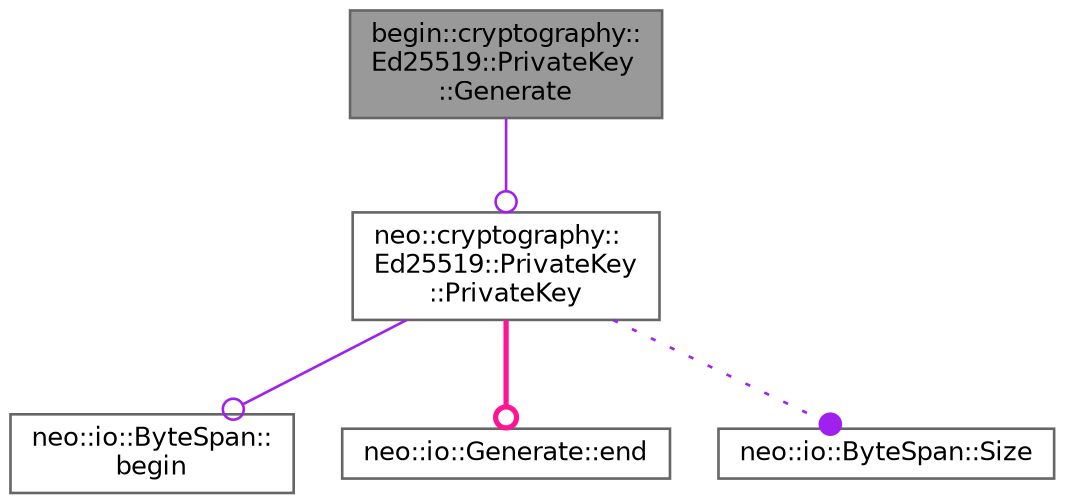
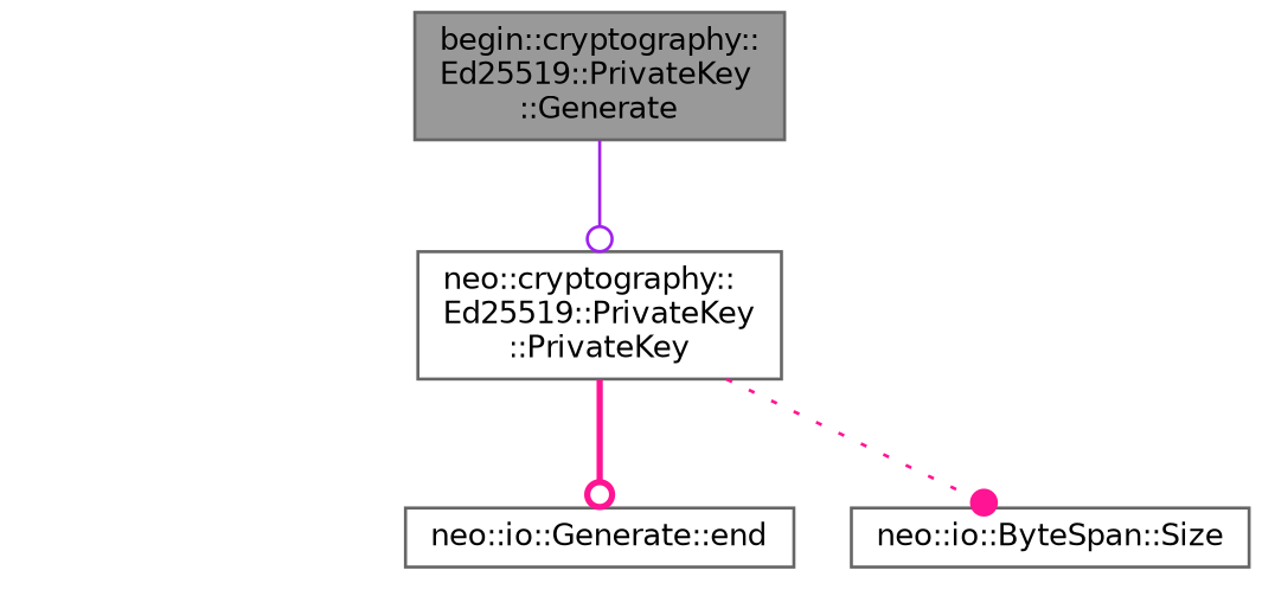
  digraph {
    rankdir=TB
    node [color=grey40 fillcolor=white fontname=Helvetica fontsize=10 shape=box style=filled]
    edge [arrowhead=odot color=purple fontname=Helvetica fontsize=10 labelfontname=Helvetica labelfontsize=10 style=solid]
    n1 [color=gray40 fillcolor=grey60 fontcolor=black height=0.2 label="begin::cryptography::\lEd25519::PrivateKey\l::Generate" width=0.4]
    n2 [height=0.2 label="neo::cryptography::\lEd25519::PrivateKey\l::PrivateKey" width=0.4]
-   n3 [height=0.2 label="neo::io::ByteSpan::\lbegin" width=0.4]
    n4 [height=0.2 label="neo::io::Generate::end" width=0.4]
    n5 [height=0.2 label="neo::io::ByteSpan::Size" width=0.4]
    n1 -> n2
-   n2 -> n3
    n2 -> n4 [color=deeppink style=bold]
-   n2 -> n5 [arrowhead=dot style=dotted]
+   n2 -> n5 [arrowhead=dot color=deeppink style=dotted]
  }
